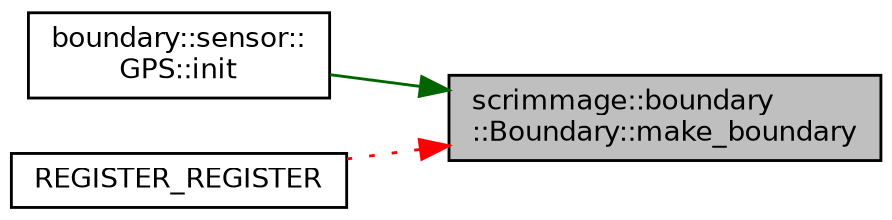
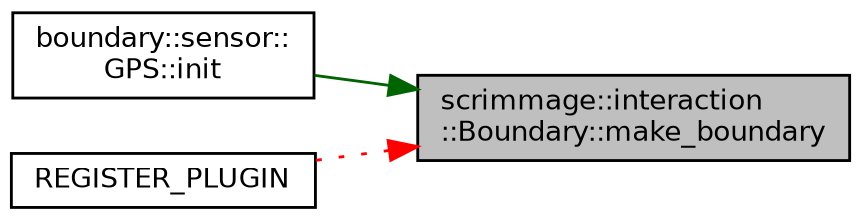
  digraph {
    rankdir=RL
    node [color=black fillcolor=white fontname=Helvetica fontsize=10 shape=record style=filled]
    edge [dir=back fontname=Helvetica fontsize=10 labelfontname=Helvetica labelfontsize=10]
-   n1 [fillcolor=grey75 fontcolor=black height=0.2 label="scrimmage::boundary\l::Boundary::make_boundary" width=0.4]
+   n1 [fillcolor=grey75 fontcolor=black height=0.2 label="scrimmage::interaction\l::Boundary::make_boundary" width=0.4]
    n2 [height=0.2 label="boundary::sensor::\lGPS::init" width=0.4]
-   n3 [height=0.2 label=REGISTER_REGISTER width=0.4]
+   n3 [height=0.2 label=REGISTER_PLUGIN width=0.4]
    n1 -> n2 [color=darkgreen style=solid]
    n1 -> n3 [color=red style=dotted]
  }
